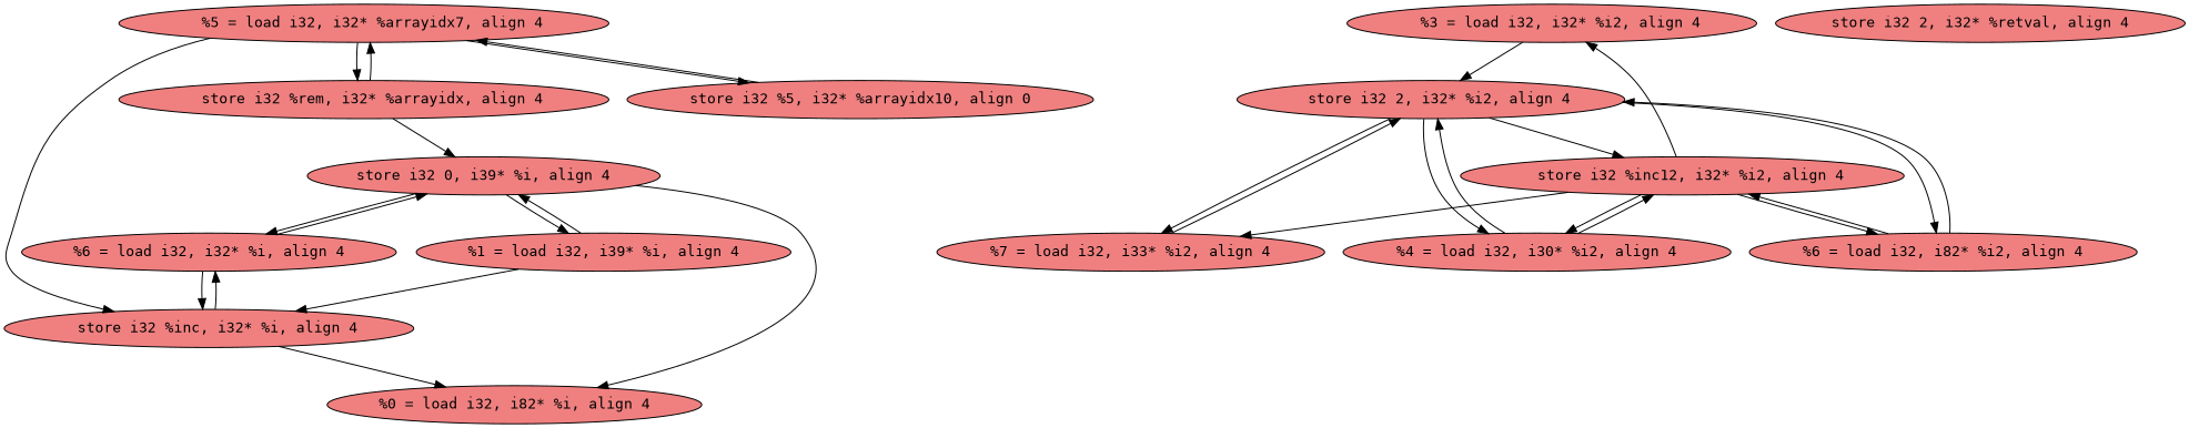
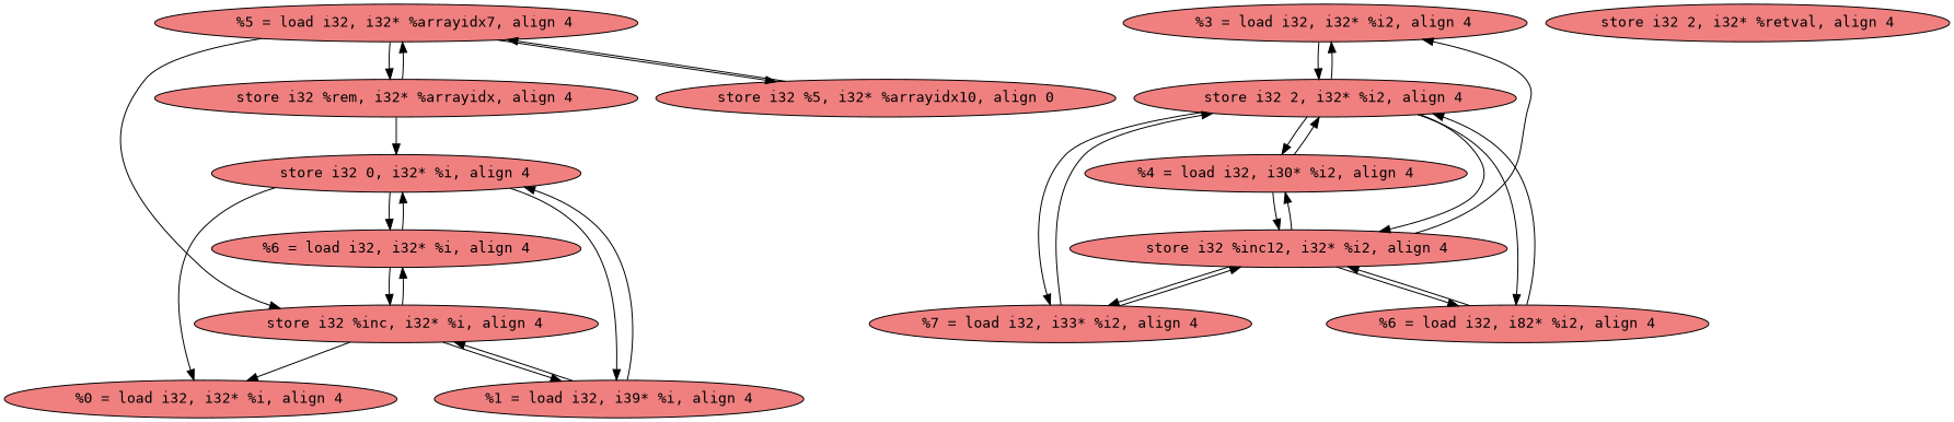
  digraph {
    fontname="DejaVu Sans Mono"
    node [fillcolor=lightcoral fontname="DejaVu Sans Mono" shape=ellipse style=filled]
    edge [fontname="DejaVu Sans Mono"]
-   n1 [label="%0 = load i32, i82* %i, align 4"]
-   n2 [label="store i32 0, i39* %i, align 4"]
+   n1 [label="  %0 = load i32, i32* %i, align 4"]
+   n2 [label="  store i32 0, i32* %i, align 4"]
    n3 [label="%6 = load i32, i32* %i, align 4"]
    n4 [label="%1 = load i32, i39* %i, align 4"]
    n5 [label="  store i32 %inc, i32* %i, align 4"]
    n6 [label="  %5 = load i32, i32* %arrayidx7, align 4"]
    n7 [label="  store i32 %rem, i32* %arrayidx, align 4"]
    n8 [label="store i32 %5, i32* %arrayidx10, align 0"]
    n9 [label="  %3 = load i32, i32* %i2, align 4"]
    n10 [label="  store i32 2, i32* %i2, align 4"]
    n11 [label="  store i32 %inc12, i32* %i2, align 4"]
    n12 [label="%6 = load i32, i82* %i2, align 4"]
    n13 [label="%7 = load i32, i33* %i2, align 4"]
    n14 [label="%4 = load i32, i30* %i2, align 4"]
    n15 [label="store i32 2, i32* %retval, align 4"]
    n2 -> n1
    n2 -> n3
    n2 -> n4
    n3 -> n2
    n3 -> n5
    n4 -> n2
    n4 -> n5
    n5 -> n1
    n5 -> n3
+   n5 -> n4
    n6 -> n5
    n6 -> n7
    n6 -> n8
    n7 -> n2
    n7 -> n6
    n8 -> n6
    n9 -> n10
+   n10 -> n9
    n10 -> n11
    n10 -> n12
    n10 -> n13
    n10 -> n14
    n11 -> n9
    n11 -> n12
    n11 -> n13
    n11 -> n14
    n12 -> n10
    n12 -> n11
    n13 -> n10
+   n13 -> n11
    n14 -> n10
    n14 -> n11
  }
